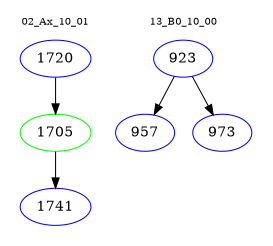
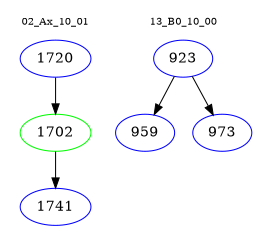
  digraph {
    node [color=blue]
    edge [color=black]
    n1 [label=1720]
-   n2 [color=green label=1705]
+   n2 [color=green label=1702]
    n3 [label=1741]
-   n4 [label=957]
+   n4 [label=959]
    n5 [label=923]
    n6 [label=973]
    subgraph cluster_1 {
      color=white
      fontsize=10
      label="02_Ax_10_01"
      n1
      n2
      n3
    }
    subgraph cluster_2 {
      color=white
      fontsize=10
      label="13_B0_10_00"
      n4
      n5
      n6
    }
    n1 -> n2
    n2 -> n3
    n5 -> n4
    n5 -> n6
  }
